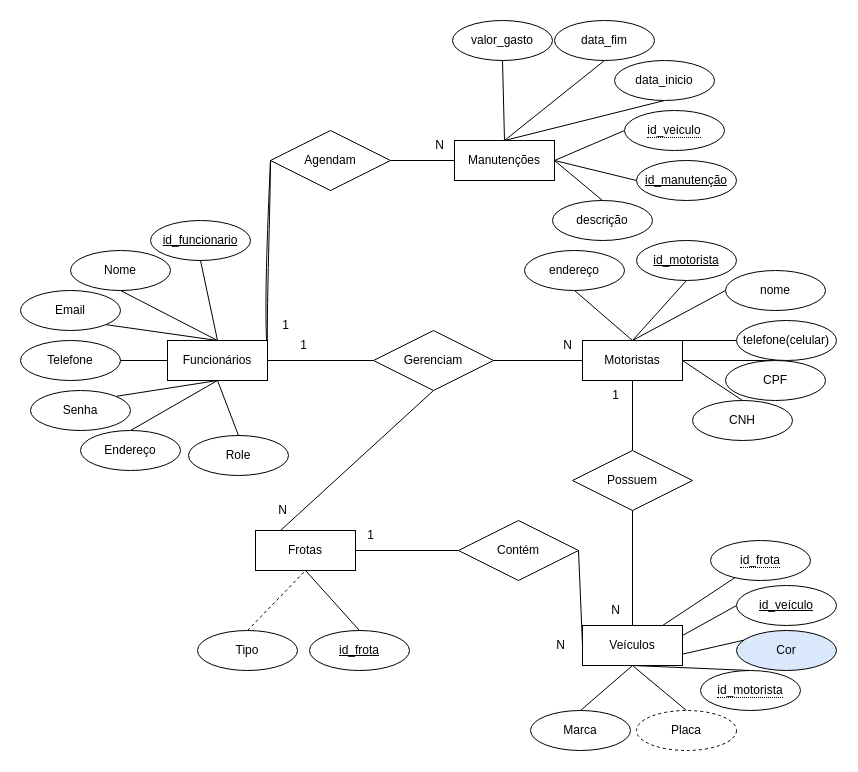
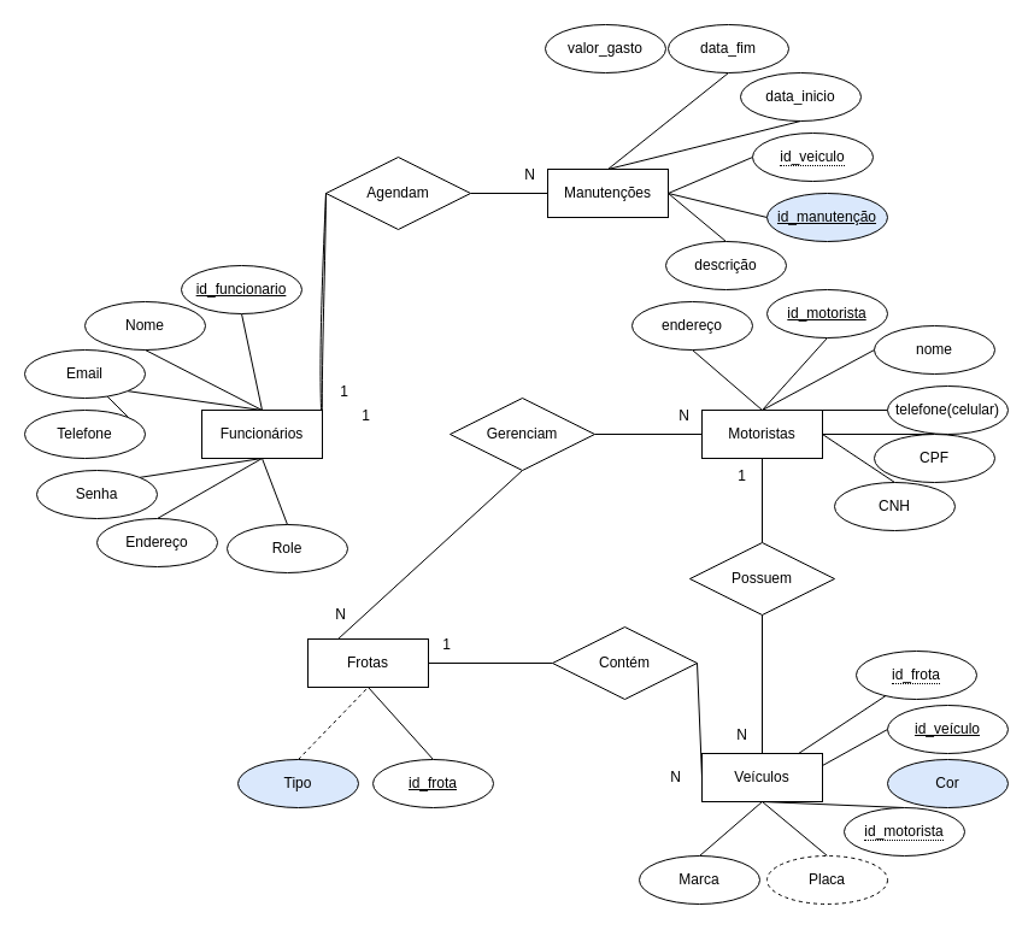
  <mxCell id="0" />
  <mxCell id="1" parent="0" />
- <mxCell id="2" style="edgeStyle=none;rounded=0;orthogonalLoop=1;jettySize=auto;html=1;exitX=1;exitY=0.5;exitDx=0;exitDy=0;entryX=0;entryY=0.5;entryDx=0;entryDy=0;endArrow=none;endFill=0;" parent="1" source="4" target="21" edge="1"><mxGeometry relative="1" as="geometry" /></mxCell>
  <mxCell id="3" style="edgeStyle=none;rounded=1;sketch=1;hachureGap=4;jiggle=2;curveFitting=1;html=1;exitX=1;exitY=0.5;exitDx=0;exitDy=0;fontFamily=Architects Daughter;fontSource=https%3A%2F%2Ffonts.googleapis.com%2Fcss%3Ffamily%3DArchitects%2BDaughter;fontSize=16;endArrow=none;endFill=0;entryX=0;entryY=0.5;entryDx=0;entryDy=0;" edge="1" parent="1" source="4" target="60"><mxGeometry relative="1" as="geometry"><mxPoint x="360" y="140" as="targetPoint" /></mxGeometry></mxCell>
  <mxCell id="4" value="Funcionários" style="whiteSpace=wrap;html=1;align=center;" parent="1" vertex="1"><mxGeometry x="167" y="340" width="100" height="40" as="geometry" /></mxCell>
  <mxCell id="5" value="Role" style="ellipse;whiteSpace=wrap;html=1;align=center;" parent="1" vertex="1"><mxGeometry x="188" y="435" width="100" height="40" as="geometry" /></mxCell>
  <mxCell id="6" value="" style="endArrow=none;html=1;rounded=0;exitX=0.5;exitY=1;exitDx=0;exitDy=0;entryX=0.5;entryY=0;entryDx=0;entryDy=0;" parent="1" source="4" target="5" edge="1"><mxGeometry relative="1" as="geometry"><mxPoint x="348" y="490" as="sourcePoint" /><mxPoint x="508" y="490" as="targetPoint" /></mxGeometry></mxCell>
  <mxCell id="7" value="Nome" style="ellipse;whiteSpace=wrap;html=1;align=center;" parent="1" vertex="1"><mxGeometry x="70" y="250" width="100" height="40" as="geometry" /></mxCell>
  <mxCell id="8" value="" style="endArrow=none;html=1;rounded=0;exitX=0.5;exitY=1;exitDx=0;exitDy=0;entryX=0.5;entryY=0;entryDx=0;entryDy=0;" parent="1" source="7" target="4" edge="1"><mxGeometry relative="1" as="geometry"><mxPoint x="248" y="390" as="sourcePoint" /><mxPoint x="248" y="450" as="targetPoint" /></mxGeometry></mxCell>
  <mxCell id="9" style="rounded=0;orthogonalLoop=1;jettySize=auto;html=1;exitX=1;exitY=1;exitDx=0;exitDy=0;entryX=0.5;entryY=0;entryDx=0;entryDy=0;strokeColor=default;endArrow=none;endFill=0;" parent="1" source="10" target="4" edge="1"><mxGeometry relative="1" as="geometry" /></mxCell>
  <mxCell id="10" value="Email" style="ellipse;whiteSpace=wrap;html=1;align=center;" parent="1" vertex="1"><mxGeometry y="290" width="100" height="40" as="geometry" x="20" /></mxCell>
  <mxCell id="11" style="edgeStyle=none;rounded=0;orthogonalLoop=1;jettySize=auto;html=1;exitX=1;exitY=0;exitDx=0;exitDy=0;entryX=0.5;entryY=1;entryDx=0;entryDy=0;strokeColor=default;endArrow=none;endFill=0;" parent="1" source="12" target="4" edge="1"><mxGeometry relative="1" as="geometry" /></mxCell>
  <mxCell id="12" value="Senha" style="ellipse;whiteSpace=wrap;html=1;align=center;" parent="1" vertex="1"><mxGeometry x="30" y="390" width="100" height="40" as="geometry" /></mxCell>
- <mxCell id="13" style="edgeStyle=none;rounded=0;orthogonalLoop=1;jettySize=auto;html=1;exitX=1;exitY=0.5;exitDx=0;exitDy=0;entryX=0;entryY=0.5;entryDx=0;entryDy=0;strokeColor=default;endArrow=none;endFill=0;" parent="1" source="14" target="4" edge="1"><mxGeometry relative="1" as="geometry"><mxPoint x="148" y="360" as="sourcePoint" /></mxGeometry></mxCell>
+ <mxCell id="13" style="edgeStyle=none;rounded=0;orthogonalLoop=1;jettySize=auto;html=1;exitX=1;exitY=0.5;exitDx=0;exitDy=0;strokeColor=default;endArrow=none;endFill=0;" parent="1" source="14" target="10" edge="1"><mxGeometry relative="1" as="geometry"><mxPoint x="148" y="360" as="sourcePoint" /></mxGeometry></mxCell>
  <mxCell id="14" value="Telefone" style="ellipse;whiteSpace=wrap;html=1;align=center;" parent="1" vertex="1"><mxGeometry y="340" width="100" height="40" as="geometry" x="20" /></mxCell>
  <mxCell id="15" style="edgeStyle=none;rounded=0;orthogonalLoop=1;jettySize=auto;html=1;exitX=0.5;exitY=0;exitDx=0;exitDy=0;strokeColor=default;endArrow=none;endFill=0;entryX=0.5;entryY=1;entryDx=0;entryDy=0;" parent="1" source="16" target="4" edge="1"><mxGeometry relative="1" as="geometry"><mxPoint x="238" y="400" as="targetPoint" /></mxGeometry></mxCell>
  <mxCell id="16" value="Endereço" style="ellipse;whiteSpace=wrap;html=1;align=center;" parent="1" vertex="1"><mxGeometry x="80" y="430" width="100" height="40" as="geometry" /></mxCell>
  <mxCell id="17" style="edgeStyle=none;rounded=0;orthogonalLoop=1;jettySize=auto;html=1;exitX=0.5;exitY=1;exitDx=0;exitDy=0;entryX=0.5;entryY=0;entryDx=0;entryDy=0;strokeColor=default;endArrow=none;endFill=0;" parent="1" source="18" target="4" edge="1"><mxGeometry relative="1" as="geometry" /></mxCell>
  <mxCell id="18" value="id_funcionario" style="ellipse;whiteSpace=wrap;html=1;align=center;fontStyle=4;" parent="1" vertex="1"><mxGeometry x="150" y="220" width="100" height="40" as="geometry" /></mxCell>
  <mxCell id="19" style="edgeStyle=none;rounded=0;orthogonalLoop=1;jettySize=auto;html=1;exitX=1;exitY=0.5;exitDx=0;exitDy=0;entryX=0;entryY=0.5;entryDx=0;entryDy=0;strokeColor=default;endArrow=none;endFill=0;" parent="1" source="21" target="26" edge="1"><mxGeometry relative="1" as="geometry" /></mxCell>
  <mxCell id="20" style="html=1;exitX=0.5;exitY=1;exitDx=0;exitDy=0;endArrow=none;endFill=0;entryX=0.25;entryY=0;entryDx=0;entryDy=0;" edge="1" parent="1" source="21" target="33"><mxGeometry relative="1" as="geometry"><mxPoint x="540" y="430" as="targetPoint" /></mxGeometry></mxCell>
  <mxCell id="21" value="Gerenciam" style="shape=rhombus;perimeter=rhombusPerimeter;whiteSpace=wrap;html=1;align=center;" parent="1" vertex="1"><mxGeometry x="373" y="330" width="120" height="60" as="geometry" /></mxCell>
  <mxCell id="22" style="edgeStyle=none;rounded=0;orthogonalLoop=1;jettySize=auto;html=1;exitX=0.5;exitY=1;exitDx=0;exitDy=0;entryX=0.5;entryY=0;entryDx=0;entryDy=0;strokeColor=default;endArrow=none;endFill=0;" parent="1" source="26" target="27" edge="1"><mxGeometry relative="1" as="geometry" /></mxCell>
  <mxCell id="23" style="edgeStyle=none;rounded=0;sketch=0;hachureGap=4;jiggle=2;curveFitting=1;html=1;exitX=0.5;exitY=0;exitDx=0;exitDy=0;entryX=0.5;entryY=1;entryDx=0;entryDy=0;shadow=0;strokeColor=default;fontFamily=Architects Daughter;fontSource=https%3A%2F%2Ffonts.googleapis.com%2Fcss%3Ffamily%3DArchitects%2BDaughter;fontSize=16;endArrow=none;endFill=0;" edge="1" parent="1" source="26" target="76"><mxGeometry relative="1" as="geometry" /></mxCell>
  <mxCell id="24" style="edgeStyle=none;rounded=0;sketch=0;hachureGap=4;jiggle=2;curveFitting=1;html=1;exitX=0.5;exitY=0;exitDx=0;exitDy=0;entryX=0;entryY=0.5;entryDx=0;entryDy=0;shadow=0;strokeColor=default;fontFamily=Architects Daughter;fontSource=https%3A%2F%2Ffonts.googleapis.com%2Fcss%3Ffamily%3DArchitects%2BDaughter;fontSize=16;endArrow=none;endFill=0;" edge="1" parent="1" source="26" target="77"><mxGeometry relative="1" as="geometry" /></mxCell>
  <mxCell id="25" style="edgeStyle=none;rounded=0;sketch=0;hachureGap=4;jiggle=2;curveFitting=1;html=1;exitX=1;exitY=0;exitDx=0;exitDy=0;entryX=0;entryY=0.5;entryDx=0;entryDy=0;shadow=0;strokeColor=default;fontFamily=Architects Daughter;fontSource=https%3A%2F%2Ffonts.googleapis.com%2Fcss%3Ffamily%3DArchitects%2BDaughter;fontSize=16;endArrow=none;endFill=0;" edge="1" parent="1" source="26" target="78"><mxGeometry relative="1" as="geometry" /></mxCell>
  <mxCell id="26" value="Motoristas" style="whiteSpace=wrap;html=1;align=center;" parent="1" vertex="1"><mxGeometry x="582" y="340" width="100" height="40" as="geometry" /></mxCell>
  <mxCell id="27" value="Possuem" style="shape=rhombus;perimeter=rhombusPerimeter;whiteSpace=wrap;html=1;align=center;" parent="1" vertex="1"><mxGeometry x="572" y="450" width="120" height="60" as="geometry" /></mxCell>
  <mxCell id="28" style="edgeStyle=none;rounded=0;orthogonalLoop=1;jettySize=auto;html=1;exitX=0;exitY=1;exitDx=0;exitDy=0;strokeColor=default;endArrow=none;endFill=0;" parent="1" source="27" target="27" edge="1"><mxGeometry relative="1" as="geometry" /></mxCell>
  <mxCell id="29" value="1" style="text;html=1;align=center;verticalAlign=middle;resizable=0;points=[];autosize=1;strokeColor=none;fillColor=none;" parent="1" vertex="1"><mxGeometry x="600" y="380" width="30" height="30" as="geometry" /></mxCell>
  <mxCell id="30" value="1" style="text;html=1;align=center;verticalAlign=middle;resizable=0;points=[];autosize=1;strokeColor=none;fillColor=none;" parent="1" vertex="1"><mxGeometry x="288" y="330" width="30" height="30" as="geometry" /></mxCell>
  <mxCell id="31" value="N" style="text;html=1;align=center;verticalAlign=middle;resizable=0;points=[];autosize=1;strokeColor=none;fillColor=none;" parent="1" vertex="1"><mxGeometry x="552" y="330" width="30" height="30" as="geometry" /></mxCell>
  <mxCell id="32" style="edgeStyle=none;html=1;exitX=1;exitY=0.5;exitDx=0;exitDy=0;entryX=0;entryY=0.5;entryDx=0;entryDy=0;endArrow=none;endFill=0;" edge="1" parent="1" source="33" target="54"><mxGeometry relative="1" as="geometry" /></mxCell>
  <mxCell id="33" value="Frotas" style="whiteSpace=wrap;html=1;align=center;" parent="1" vertex="1"><mxGeometry x="255" y="530" width="100" height="40" as="geometry" /></mxCell>
  <mxCell id="34" style="edgeStyle=none;html=1;exitX=0.5;exitY=0;exitDx=0;exitDy=0;entryX=0.5;entryY=1;entryDx=0;entryDy=0;endArrow=none;endFill=0;dashed=1;" edge="1" parent="1" source="35" target="33"><mxGeometry relative="1" as="geometry" /></mxCell>
- <mxCell id="35" value="Tipo" style="ellipse;whiteSpace=wrap;html=1;align=center;" parent="1" vertex="1"><mxGeometry x="197" y="630" width="100" height="40" as="geometry" /></mxCell>
+ <mxCell id="35" value="Tipo" style="ellipse;whiteSpace=wrap;html=1;align=center;fillColor=#dae8fc;" parent="1" vertex="1"><mxGeometry x="197" y="630" width="100" height="40" as="geometry" /></mxCell>
  <mxCell id="36" style="edgeStyle=none;html=1;exitX=0.5;exitY=0;exitDx=0;exitDy=0;entryX=0.5;entryY=1;entryDx=0;entryDy=0;endArrow=none;endFill=0;" edge="1" parent="1" source="37" target="33"><mxGeometry relative="1" as="geometry" /></mxCell>
  <mxCell id="37" value="id_frota" style="ellipse;whiteSpace=wrap;html=1;align=center;fontStyle=4;" parent="1" vertex="1"><mxGeometry x="309" y="630" width="100" height="40" as="geometry" /></mxCell>
  <mxCell id="38" style="edgeStyle=none;rounded=0;orthogonalLoop=1;jettySize=auto;html=1;exitX=0.5;exitY=1;exitDx=0;exitDy=0;entryX=0.5;entryY=0;entryDx=0;entryDy=0;strokeColor=default;endArrow=none;endFill=0;" parent="1" source="41" target="47" edge="1"><mxGeometry relative="1" as="geometry" /></mxCell>
- <mxCell id="39" style="edgeStyle=none;rounded=0;orthogonalLoop=1;jettySize=auto;html=1;exitX=0.5;exitY=1;exitDx=0;exitDy=0;entryX=0.5;entryY=0;entryDx=0;entryDy=0;strokeColor=default;endArrow=none;endFill=0;" parent="1" source="41" target="48" edge="1"><mxGeometry relative="1" as="geometry" /></mxCell>
  <mxCell id="40" style="edgeStyle=none;rounded=0;sketch=0;hachureGap=4;jiggle=2;curveFitting=1;html=1;exitX=0.5;exitY=1;exitDx=0;exitDy=0;entryX=0.5;entryY=0;entryDx=0;entryDy=0;shadow=0;strokeColor=default;fontFamily=Architects Daughter;fontSource=https%3A%2F%2Ffonts.googleapis.com%2Fcss%3Ffamily%3DArchitects%2BDaughter;fontSize=16;endArrow=none;endFill=0;" edge="1" parent="1" source="41" target="46"><mxGeometry relative="1" as="geometry" /></mxCell>
  <mxCell id="41" value="Veículos" style="whiteSpace=wrap;html=1;align=center;" parent="1" vertex="1"><mxGeometry x="582" y="625" width="100" height="40" as="geometry" /></mxCell>
  <mxCell id="42" style="edgeStyle=none;rounded=0;orthogonalLoop=1;jettySize=auto;html=1;exitX=0.5;exitY=1;exitDx=0;exitDy=0;entryX=0.5;entryY=0;entryDx=0;entryDy=0;strokeColor=default;endArrow=none;endFill=0;" parent="1" source="27" target="41" edge="1"><mxGeometry relative="1" as="geometry"><mxPoint x="1080" y="610" as="sourcePoint" /></mxGeometry></mxCell>
  <mxCell id="43" value="N" style="text;html=1;align=center;verticalAlign=middle;resizable=0;points=[];autosize=1;strokeColor=none;fillColor=none;" parent="1" vertex="1"><mxGeometry x="600" y="595" width="30" height="30" as="geometry" /></mxCell>
  <mxCell id="44" style="edgeStyle=none;rounded=0;orthogonalLoop=1;jettySize=auto;html=1;exitX=0;exitY=0.5;exitDx=0;exitDy=0;entryX=1;entryY=0.25;entryDx=0;entryDy=0;strokeColor=default;endArrow=none;endFill=0;" parent="1" source="45" target="41" edge="1"><mxGeometry relative="1" as="geometry" /></mxCell>
  <mxCell id="45" value="id_veículo" style="ellipse;whiteSpace=wrap;html=1;align=center;fontStyle=4;" parent="1" vertex="1"><mxGeometry x="736" y="585" width="100" height="40" as="geometry" /></mxCell>
  <mxCell id="46" value="Marca" style="ellipse;whiteSpace=wrap;html=1;align=center;" parent="1" vertex="1"><mxGeometry x="530" y="710" width="100" height="40" as="geometry" /></mxCell>
  <mxCell id="47" value="Placa" style="ellipse;whiteSpace=wrap;html=1;align=center;dashed=1;" parent="1" vertex="1"><mxGeometry x="636" y="710" width="100" height="40" as="geometry" /></mxCell>
  <mxCell id="48" value="Cor" style="ellipse;whiteSpace=wrap;html=1;align=center;fillColor=#dae8fc;" parent="1" vertex="1"><mxGeometry x="736" y="630" width="100" height="40" as="geometry" /></mxCell>
  <mxCell id="49" value="" style="edgeStyle=none;rounded=0;orthogonalLoop=1;jettySize=auto;html=1;strokeColor=default;endArrow=none;endFill=0;" parent="1" source="50" target="41" edge="1"><mxGeometry relative="1" as="geometry" /></mxCell>
  <mxCell id="50" value="&lt;span style=&quot;border-bottom: 1px dotted&quot;&gt;id_frota&lt;/span&gt;" style="ellipse;whiteSpace=wrap;html=1;align=center;" parent="1" vertex="1"><mxGeometry x="710" y="540" width="100" height="40" as="geometry" /></mxCell>
  <mxCell id="51" style="edgeStyle=none;rounded=0;orthogonalLoop=1;jettySize=auto;html=1;exitX=0.5;exitY=0;exitDx=0;exitDy=0;entryX=0.5;entryY=1;entryDx=0;entryDy=0;strokeColor=default;endArrow=none;endFill=0;" parent="1" source="52" target="41" edge="1"><mxGeometry relative="1" as="geometry" /></mxCell>
  <mxCell id="52" value="&lt;span style=&quot;border-bottom: 1px dotted&quot;&gt;id_motorista&lt;/span&gt;" style="ellipse;whiteSpace=wrap;html=1;align=center;" parent="1" vertex="1"><mxGeometry x="700" y="670" width="100" height="40" as="geometry" /></mxCell>
  <mxCell id="53" style="edgeStyle=none;html=1;exitX=1;exitY=0.5;exitDx=0;exitDy=0;entryX=0;entryY=0.5;entryDx=0;entryDy=0;endArrow=none;endFill=0;" edge="1" parent="1" source="54" target="41"><mxGeometry relative="1" as="geometry" /></mxCell>
  <mxCell id="54" value="Contém" style="shape=rhombus;perimeter=rhombusPerimeter;whiteSpace=wrap;html=1;align=center;" vertex="1" parent="1"><mxGeometry x="458" y="520" width="120" height="60" as="geometry" /></mxCell>
  <mxCell id="55" value="1" style="text;html=1;align=center;verticalAlign=middle;resizable=0;points=[];autosize=1;strokeColor=none;fillColor=none;" vertex="1" parent="1"><mxGeometry x="355" y="520" width="30" height="30" as="geometry" /></mxCell>
  <mxCell id="56" value="N" style="text;html=1;align=center;verticalAlign=middle;resizable=0;points=[];autosize=1;strokeColor=none;fillColor=none;" vertex="1" parent="1"><mxGeometry x="545" y="630" width="30" height="30" as="geometry" /></mxCell>
  <mxCell id="57" value="N" style="text;html=1;align=center;verticalAlign=middle;resizable=0;points=[];autosize=1;strokeColor=none;fillColor=none;" vertex="1" parent="1"><mxGeometry x="267" y="495" width="30" height="30" as="geometry" /></mxCell>
  <mxCell id="58" style="edgeStyle=none;hachureGap=4;html=1;exitX=1;exitY=0.5;exitDx=0;exitDy=0;entryX=0;entryY=0.5;entryDx=0;entryDy=0;fontFamily=Architects Daughter;fontSource=https%3A%2F%2Ffonts.googleapis.com%2Fcss%3Ffamily%3DArchitects%2BDaughter;fontSize=16;endArrow=none;endFill=0;strokeColor=none;rounded=0;shadow=0;" edge="1" parent="1" target="62"><mxGeometry relative="1" as="geometry"><mxPoint x="412" y="190" as="sourcePoint" /></mxGeometry></mxCell>
  <mxCell id="59" style="edgeStyle=none;rounded=0;sketch=0;hachureGap=4;jiggle=2;curveFitting=1;html=1;exitX=1;exitY=0.5;exitDx=0;exitDy=0;entryX=0;entryY=0.5;entryDx=0;entryDy=0;shadow=0;strokeColor=default;fontFamily=Architects Daughter;fontSource=https%3A%2F%2Ffonts.googleapis.com%2Fcss%3Ffamily%3DArchitects%2BDaughter;fontSize=16;endArrow=none;endFill=0;" edge="1" parent="1" source="60" target="62"><mxGeometry relative="1" as="geometry"><mxPoint x="412" y="190" as="sourcePoint" /></mxGeometry></mxCell>
  <mxCell id="60" value="Agendam" style="shape=rhombus;perimeter=rhombusPerimeter;whiteSpace=wrap;html=1;align=center;" vertex="1" parent="1"><mxGeometry x="270" y="130" width="120" height="60" as="geometry" /></mxCell>
- <mxCell id="61" style="edgeStyle=none;rounded=0;sketch=0;hachureGap=4;jiggle=2;curveFitting=1;html=1;exitX=0.5;exitY=0;exitDx=0;exitDy=0;entryX=0.5;entryY=1;entryDx=0;entryDy=0;shadow=0;strokeColor=default;fontFamily=Architects Daughter;fontSource=https%3A%2F%2Ffonts.googleapis.com%2Fcss%3Ffamily%3DArchitects%2BDaughter;fontSize=16;endArrow=none;endFill=0;" edge="1" parent="1" source="62" target="70"><mxGeometry relative="1" as="geometry" /></mxCell>
  <mxCell id="62" value="Manutenções" style="whiteSpace=wrap;html=1;align=center;" vertex="1" parent="1"><mxGeometry x="454" y="140" width="100" height="40" as="geometry" /></mxCell>
  <mxCell id="63" value="1" style="text;html=1;align=center;verticalAlign=middle;resizable=0;points=[];autosize=1;strokeColor=none;fillColor=none;" vertex="1" parent="1"><mxGeometry x="270" y="310" width="30" height="30" as="geometry" /></mxCell>
  <mxCell id="64" value="N" style="text;html=1;align=center;verticalAlign=middle;resizable=0;points=[];autosize=1;strokeColor=none;fillColor=none;" vertex="1" parent="1"><mxGeometry x="424" y="130" width="30" height="30" as="geometry" /></mxCell>
  <mxCell id="65" style="edgeStyle=none;rounded=0;sketch=0;hachureGap=4;jiggle=2;curveFitting=1;html=1;exitX=0;exitY=0.5;exitDx=0;exitDy=0;entryX=1;entryY=0.5;entryDx=0;entryDy=0;shadow=0;strokeColor=default;fontFamily=Architects Daughter;fontSource=https%3A%2F%2Ffonts.googleapis.com%2Fcss%3Ffamily%3DArchitects%2BDaughter;fontSize=16;endArrow=none;endFill=0;" edge="1" parent="1" source="75" target="62"><mxGeometry relative="1" as="geometry"><mxPoint x="614" y="180" as="sourcePoint" /></mxGeometry></mxCell>
  <mxCell id="66" style="edgeStyle=none;rounded=0;sketch=0;hachureGap=4;jiggle=2;curveFitting=1;html=1;exitX=0;exitY=0.5;exitDx=0;exitDy=0;entryX=1;entryY=0.5;entryDx=0;entryDy=0;shadow=0;strokeColor=default;fontFamily=Architects Daughter;fontSource=https%3A%2F%2Ffonts.googleapis.com%2Fcss%3Ffamily%3DArchitects%2BDaughter;fontSize=16;endArrow=none;endFill=0;" edge="1" parent="1" source="67" target="62"><mxGeometry relative="1" as="geometry" /></mxCell>
  <mxCell id="67" value="&lt;span style=&quot;border-bottom: 1px dotted&quot;&gt;id_veiculo&lt;/span&gt;" style="ellipse;whiteSpace=wrap;html=1;align=center;" vertex="1" parent="1"><mxGeometry x="624" y="110" width="100" height="40" as="geometry" /></mxCell>
  <mxCell id="68" style="edgeStyle=none;rounded=0;sketch=0;hachureGap=4;jiggle=2;curveFitting=1;html=1;exitX=0.5;exitY=1;exitDx=0;exitDy=0;shadow=0;strokeColor=default;fontFamily=Architects Daughter;fontSource=https%3A%2F%2Ffonts.googleapis.com%2Fcss%3Ffamily%3DArchitects%2BDaughter;fontSize=16;endArrow=none;endFill=0;" edge="1" parent="1" source="69"><mxGeometry relative="1" as="geometry"><mxPoint x="504" y="140" as="targetPoint" /></mxGeometry></mxCell>
  <mxCell id="69" value="data_inicio" style="ellipse;whiteSpace=wrap;html=1;align=center;" vertex="1" parent="1"><mxGeometry x="614" y="60" width="100" height="40" as="geometry" /></mxCell>
  <mxCell id="70" value="valor_gasto" style="ellipse;whiteSpace=wrap;html=1;align=center;" vertex="1" parent="1"><mxGeometry x="452" width="100" height="40" as="geometry" y="20" /></mxCell>
  <mxCell id="71" style="edgeStyle=none;rounded=0;sketch=0;hachureGap=4;jiggle=2;curveFitting=1;html=1;exitX=0.5;exitY=0;exitDx=0;exitDy=0;entryX=1;entryY=0.5;entryDx=0;entryDy=0;shadow=0;strokeColor=default;fontFamily=Architects Daughter;fontSource=https%3A%2F%2Ffonts.googleapis.com%2Fcss%3Ffamily%3DArchitects%2BDaughter;fontSize=16;endArrow=none;endFill=0;" edge="1" parent="1" source="72" target="62"><mxGeometry relative="1" as="geometry" /></mxCell>
  <mxCell id="72" value="descrição" style="ellipse;whiteSpace=wrap;html=1;align=center;" vertex="1" parent="1"><mxGeometry x="552" y="200" width="100" height="40" as="geometry" /></mxCell>
  <mxCell id="73" style="edgeStyle=none;rounded=0;sketch=0;hachureGap=4;jiggle=2;curveFitting=1;html=1;exitX=0.5;exitY=1;exitDx=0;exitDy=0;entryX=0.5;entryY=0;entryDx=0;entryDy=0;shadow=0;strokeColor=default;fontFamily=Architects Daughter;fontSource=https%3A%2F%2Ffonts.googleapis.com%2Fcss%3Ffamily%3DArchitects%2BDaughter;fontSize=16;endArrow=none;endFill=0;" edge="1" parent="1" source="74" target="62"><mxGeometry relative="1" as="geometry" /></mxCell>
  <mxCell id="74" value="data_fim" style="ellipse;whiteSpace=wrap;html=1;align=center;" vertex="1" parent="1"><mxGeometry x="554" width="100" height="40" as="geometry" y="20" /></mxCell>
- <mxCell id="75" value="id_manutenção" style="ellipse;whiteSpace=wrap;html=1;align=center;fontStyle=4;" vertex="1" parent="1"><mxGeometry x="636" y="160" width="100" height="40" as="geometry" /></mxCell>
+ <mxCell id="75" value="id_manutenção" style="ellipse;whiteSpace=wrap;html=1;align=center;fontStyle=4;fillColor=#dae8fc;" vertex="1" parent="1"><mxGeometry x="636" y="160" width="100" height="40" as="geometry" /></mxCell>
  <mxCell id="76" value="id_motorista" style="ellipse;whiteSpace=wrap;html=1;align=center;fontStyle=4;" vertex="1" parent="1"><mxGeometry x="636" y="240" width="100" height="40" as="geometry" /></mxCell>
  <mxCell id="77" value="nome" style="ellipse;whiteSpace=wrap;html=1;align=center;" vertex="1" parent="1"><mxGeometry x="725" y="270" width="100" height="40" as="geometry" /></mxCell>
  <mxCell id="78" value="telefone(celular)" style="ellipse;whiteSpace=wrap;html=1;align=center;" vertex="1" parent="1"><mxGeometry x="736" y="320" width="100" height="40" as="geometry" /></mxCell>
  <mxCell id="79" style="edgeStyle=none;rounded=0;sketch=0;hachureGap=4;jiggle=2;curveFitting=1;html=1;exitX=0.5;exitY=0;exitDx=0;exitDy=0;entryX=1;entryY=0.5;entryDx=0;entryDy=0;shadow=0;strokeColor=default;fontFamily=Architects Daughter;fontSource=https%3A%2F%2Ffonts.googleapis.com%2Fcss%3Ffamily%3DArchitects%2BDaughter;fontSize=16;endArrow=none;endFill=0;" edge="1" parent="1" source="80" target="26"><mxGeometry relative="1" as="geometry" /></mxCell>
  <mxCell id="80" value="CPF" style="ellipse;whiteSpace=wrap;html=1;align=center;" vertex="1" parent="1"><mxGeometry x="725" y="360" width="100" height="40" as="geometry" /></mxCell>
  <mxCell id="81" style="edgeStyle=none;rounded=0;sketch=0;hachureGap=4;jiggle=2;curveFitting=1;html=1;exitX=0.5;exitY=0;exitDx=0;exitDy=0;entryX=1;entryY=0.5;entryDx=0;entryDy=0;shadow=0;strokeColor=default;fontFamily=Architects Daughter;fontSource=https%3A%2F%2Ffonts.googleapis.com%2Fcss%3Ffamily%3DArchitects%2BDaughter;fontSize=16;endArrow=none;endFill=0;" edge="1" parent="1" source="82" target="26"><mxGeometry relative="1" as="geometry" /></mxCell>
  <mxCell id="82" value="CNH" style="ellipse;whiteSpace=wrap;html=1;align=center;" vertex="1" parent="1"><mxGeometry x="692" y="400" width="100" height="40" as="geometry" /></mxCell>
  <mxCell id="83" style="edgeStyle=none;rounded=0;sketch=0;hachureGap=4;jiggle=2;curveFitting=1;html=1;exitX=0.5;exitY=1;exitDx=0;exitDy=0;entryX=0.5;entryY=0;entryDx=0;entryDy=0;shadow=0;strokeColor=default;fontFamily=Architects Daughter;fontSource=https%3A%2F%2Ffonts.googleapis.com%2Fcss%3Ffamily%3DArchitects%2BDaughter;fontSize=16;endArrow=none;endFill=0;" edge="1" parent="1" source="84" target="26"><mxGeometry relative="1" as="geometry" /></mxCell>
  <mxCell id="84" value="endereço" style="ellipse;whiteSpace=wrap;html=1;align=center;" vertex="1" parent="1"><mxGeometry x="524" y="250" width="100" height="40" as="geometry" /></mxCell>
